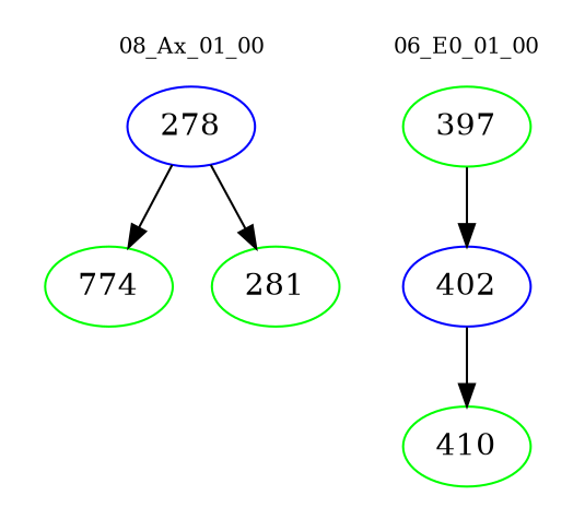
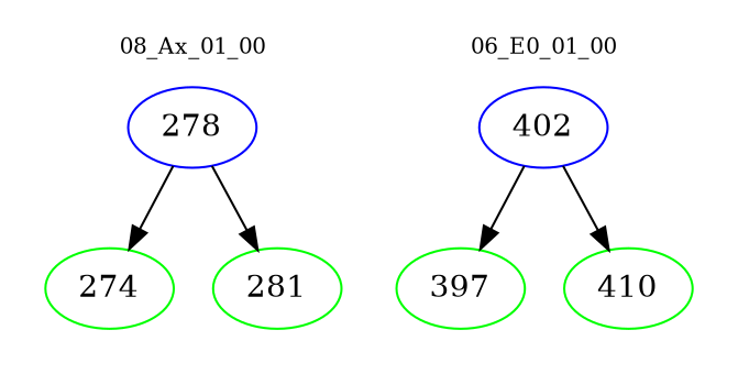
  digraph {
    node [color=green]
    edge [color=black]
    n1 [color=blue label=278]
-   n2 [label=774]
+   n2 [label=274]
    n3 [label=281]
    n4 [color=blue label=402]
    n5 [label=397]
    n6 [label=410]
    subgraph cluster_1 {
      color=white
      fontsize=10
      label="08_Ax_01_00"
      n1
      n2
      n3
    }
    subgraph cluster_2 {
      color=white
      fontsize=10
      label="06_E0_01_00"
      n4
      n5
      n6
    }
    n1 -> n2
    n1 -> n3
-   n5 -> n4
+   n4 -> n5
    n4 -> n6
  }
